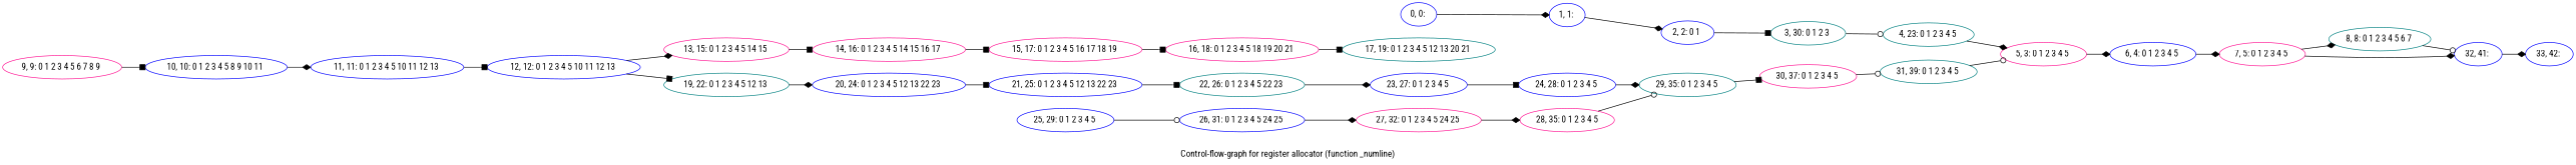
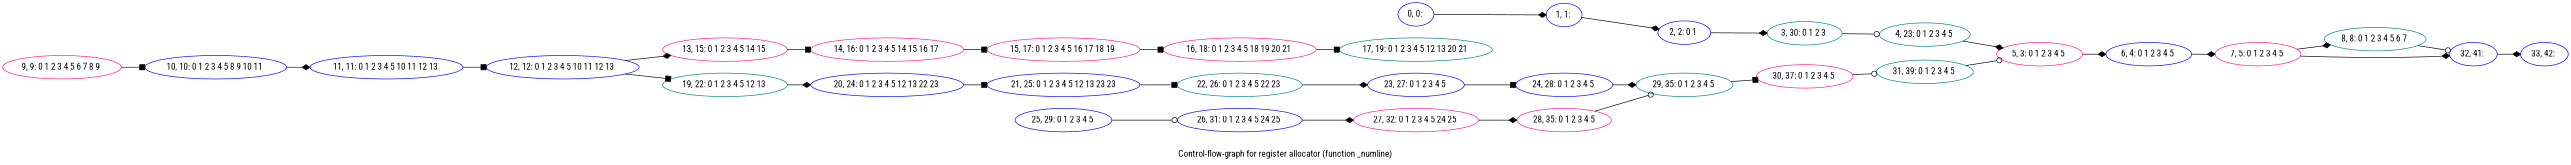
  digraph {
    fontname="Roboto Condensed"
    label="Control-flow-graph for register allocator (function _numline)"
    rankdir=LR
    node [color=blue fontname="Roboto Condensed"]
    edge [arrowhead=diamond fontname="Roboto Condensed"]
    n1 [label="0, 0: "]
    n2 [label="1, 1: "]
    n3 [label="2, 2: 0 1 "]
    n4 [color=teal label="3, 30: 0 1 2 3 "]
    n5 [color=teal label="4, 23: 0 1 2 3 4 5 "]
    n6 [color=deeppink label="5, 3: 0 1 2 3 4 5 "]
    n7 [label="6, 4: 0 1 2 3 4 5 "]
    n8 [color=deeppink label="7, 5: 0 1 2 3 4 5 "]
    n9 [color=teal label="8, 8: 0 1 2 3 4 5 6 7 "]
    n10 [label="32, 41: "]
    n11 [label="33, 42: "]
    n12 [color=deeppink label="9, 9: 0 1 2 3 4 5 6 7 8 9 "]
    n13 [label="10, 10: 0 1 2 3 4 5 8 9 10 11 "]
    n14 [label="11, 11: 0 1 2 3 4 5 10 11 12 13 "]
    n15 [label="12, 12: 0 1 2 3 4 5 10 11 12 13 "]
    n16 [color=deeppink label="13, 15: 0 1 2 3 4 5 14 15 "]
    n17 [color=teal label="19, 22: 0 1 2 3 4 5 12 13 "]
    n18 [color=deeppink label="14, 16: 0 1 2 3 4 5 14 15 16 17 "]
    n19 [label="20, 24: 0 1 2 3 4 5 12 13 22 23 "]
    n20 [color=deeppink label="15, 17: 0 1 2 3 4 5 16 17 18 19 "]
    n21 [color=deeppink label="16, 18: 0 1 2 3 4 5 18 19 20 21 "]
    n22 [color=teal label="17, 19: 0 1 2 3 4 5 12 13 20 21 "]
    n23 [label="25, 29: 0 1 2 3 4 5 "]
    n24 [label="26, 31: 0 1 2 3 4 5 24 25 "]
-   n25 [label="21, 25: 0 1 2 3 4 5 12 13 22 23 "]
+   n25 [label="21, 25: 0 1 2 3 4 5 12 13 23 23"]
    n26 [color=teal label="22, 26: 0 1 2 3 4 5 22 23 "]
    n27 [label="23, 27: 0 1 2 3 4 5 "]
    n28 [label="24, 28: 0 1 2 3 4 5 "]
    n29 [color=teal label="29, 35: 0 1 2 3 4 5 "]
    n30 [color=deeppink label="30, 37: 0 1 2 3 4 5 "]
    n31 [color=deeppink label="27, 32: 0 1 2 3 4 5 24 25 "]
    n32 [color=deeppink label="28, 35: 0 1 2 3 4 5"]
    n33 [color=teal label="31, 39: 0 1 2 3 4 5 "]
    n1 -> n2
    n2 -> n3
-   n3 -> n4 [arrowhead=box]
+   n3 -> n4
    n4 -> n5 [arrowhead=odot]
    n5 -> n6
    n6 -> n7
    n7 -> n8
    n8 -> n9
    n8 -> n10
    n9 -> n10 [arrowhead=odot]
    n10 -> n11
    n12 -> n13 [arrowhead=box]
    n13 -> n14
    n14 -> n15 [arrowhead=box]
    n15 -> n16
    n15 -> n17 [arrowhead=box]
    n16 -> n18 [arrowhead=box]
    n17 -> n19
    n18 -> n20 [arrowhead=box]
    n19 -> n25 [arrowhead=box]
    n20 -> n21 [arrowhead=box]
    n21 -> n22 [arrowhead=box]
    n23 -> n24 [arrowhead=odot]
    n24 -> n31
    n25 -> n26 [arrowhead=box]
    n26 -> n27
    n27 -> n28 [arrowhead=box]
    n28 -> n29
    n29 -> n30 [arrowhead=box]
    n30 -> n33 [arrowhead=odot]
    n31 -> n32
    n32 -> n29 [arrowhead=odot]
    n33 -> n6 [arrowhead=odot]
  }
